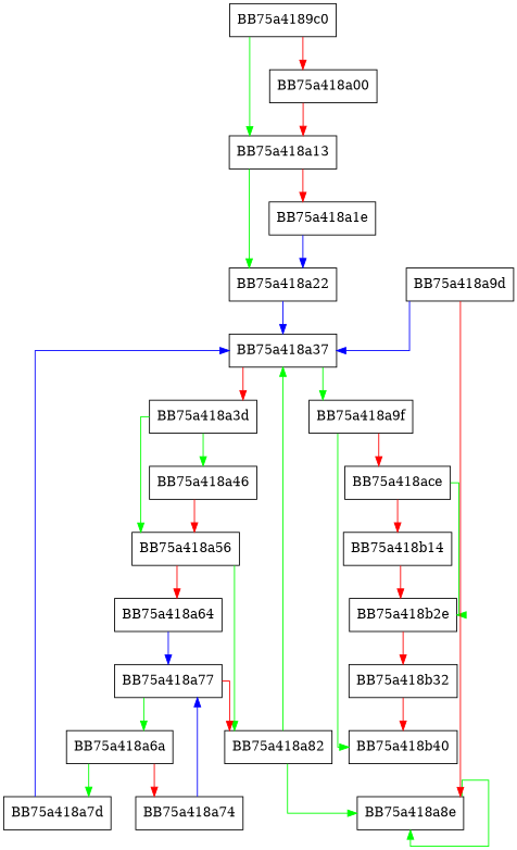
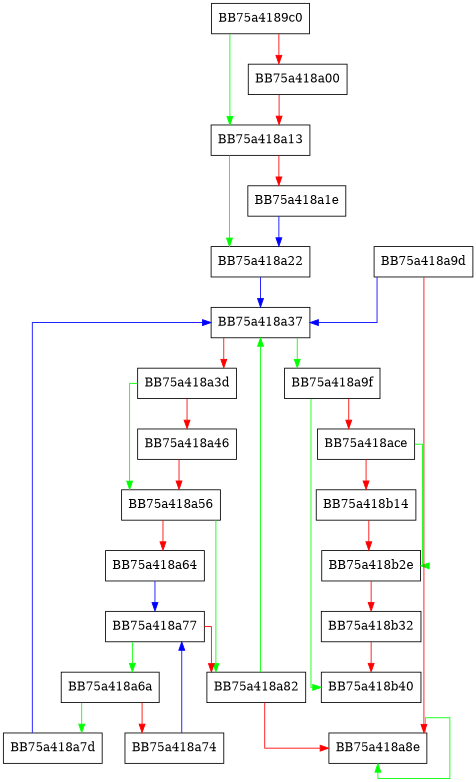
  digraph {
    splines=ortho
    node [shape=box]
    edge [color=red]
    BB75a4189c0
    BB75a418a13
    BB75a418a00
    BB75a418a22
    BB75a418a1e
    BB75a418a37
    BB75a418a9f
    BB75a418a3d
    BB75a418b40
    BB75a418ace
    BB75a418a56
    BB75a418a46
    BB75a418b2e
    BB75a418b14
    BB75a418a82
    BB75a418a64
    BB75a418a8e
    BB75a418a77
    BB75a418a6a
    BB75a418a7d
    n21 [label=BB75a418a74]
    BB75a418a9d
    BB75a418b32
    BB75a4189c0 -> BB75a418a13 [color=green]
    BB75a4189c0 -> BB75a418a00
    BB75a418a13 -> BB75a418a22 [color=green]
    BB75a418a13 -> BB75a418a1e
    BB75a418a00 -> BB75a418a13
    BB75a418a22 -> BB75a418a37 [color=blue]
    BB75a418a1e -> BB75a418a22 [color=blue]
    BB75a418a37 -> BB75a418a9f [color=green]
    BB75a418a37 -> BB75a418a3d
    BB75a418a9f -> BB75a418b40 [color=green]
    BB75a418a9f -> BB75a418ace
    BB75a418a3d -> BB75a418a56 [color=green]
-   BB75a418a3d -> BB75a418a46 [color=green]
+   BB75a418a3d -> BB75a418a46
    BB75a418ace -> BB75a418b2e [color=green]
    BB75a418ace -> BB75a418b14
    BB75a418a56 -> BB75a418a82 [color=green]
    BB75a418a56 -> BB75a418a64
    BB75a418a46 -> BB75a418a56
    BB75a418b2e -> BB75a418b32
    BB75a418b14 -> BB75a418b2e
    BB75a418a82 -> BB75a418a37 [color=green]
-   BB75a418a82 -> BB75a418a8e [color=green]
+   BB75a418a82 -> BB75a418a8e
    BB75a418a64 -> BB75a418a77 [color=blue]
    BB75a418a8e -> BB75a418a8e [color=green]
    BB75a418a77 -> BB75a418a82
    BB75a418a77 -> BB75a418a6a [color=green]
    BB75a418a6a -> BB75a418a7d [color=green]
    BB75a418a6a -> n21
    BB75a418a7d -> BB75a418a37 [color=blue]
    n21 -> BB75a418a77 [color=blue]
    BB75a418a9d -> BB75a418a37 [color=blue]
    BB75a418a9d -> BB75a418a8e
    BB75a418b32 -> BB75a418b40
  }
